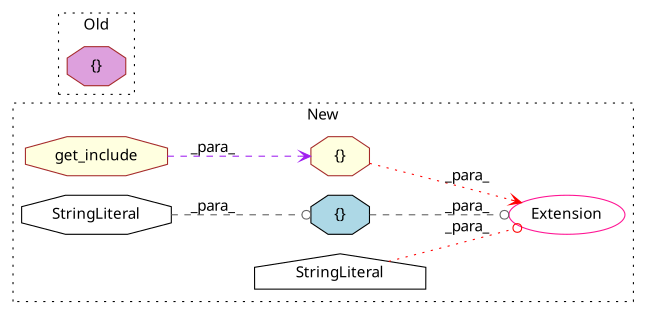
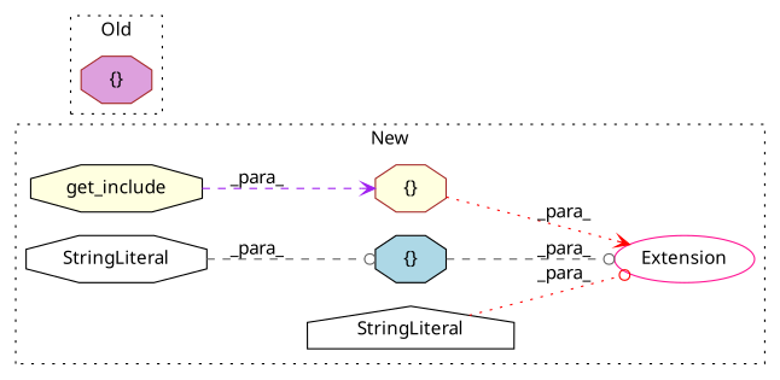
  digraph {
    rankdir=LR
    fontname="Noto Sans"
    node [a=4 l="1,1" shape=octagon style=filled fillcolor=white color=black fontname="Noto Sans"]
    edge [color=red style=dashed arrowhead=odot fontname="Noto Sans"]
-   n1 [a=32 l=13 label=get_include s=5536 fillcolor=lightyellow color=brown]
+   n1 [a=32 l=13 label=get_include s=5536 fillcolor=lightyellow]
    n2 [label="{}" s="5532,5549" fillcolor=lightyellow color=brown]
    n3 [a=32 l="10,1" label=Extension s="5420,5568" shape=ellipse color=deeppink]
    n4 [label="{}" s="5563,5567" fillcolor=lightblue]
    n5 [a=45 l=3 label=StringLiteral s=5564]
    n6 [a=45 l=24 label=StringLiteral s=5430 shape=house]
    n7 [label="{}" s="5966,6098" fillcolor=plum color=brown]
    subgraph cluster_1 {
      label=New
      style=dotted
      n1
      n2
      n3
      n4
      n5
      n6
    }
    subgraph cluster_2 {
      label=Old
      style=dotted
      n7
    }
    n1 -> n2 [label=_para_ color=purple arrowhead=vee]
    n2 -> n3 [label=_para_ style=dotted arrowhead=vee]
    n4 -> n3 [label=_para_ color=gray40]
    n5 -> n4 [label=_para_ color=gray40]
    n6 -> n3 [label=_para_ style=dotted]
  }
